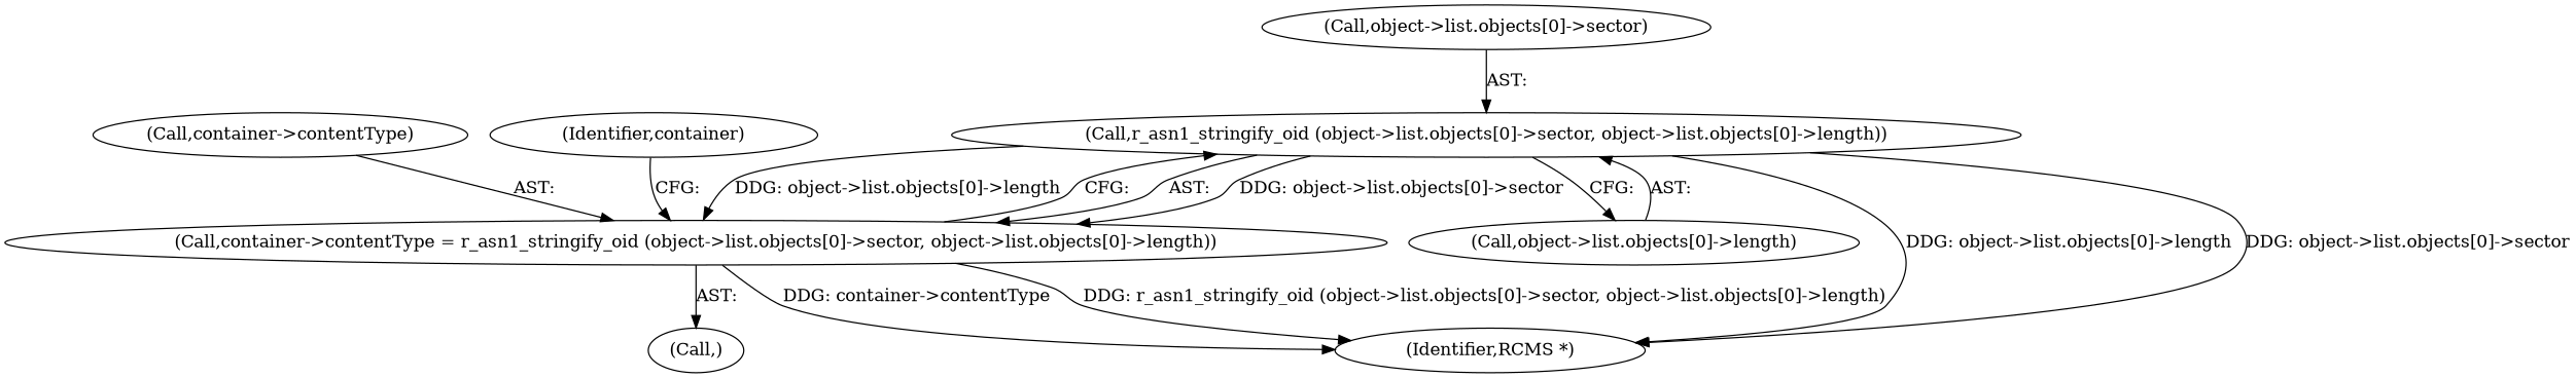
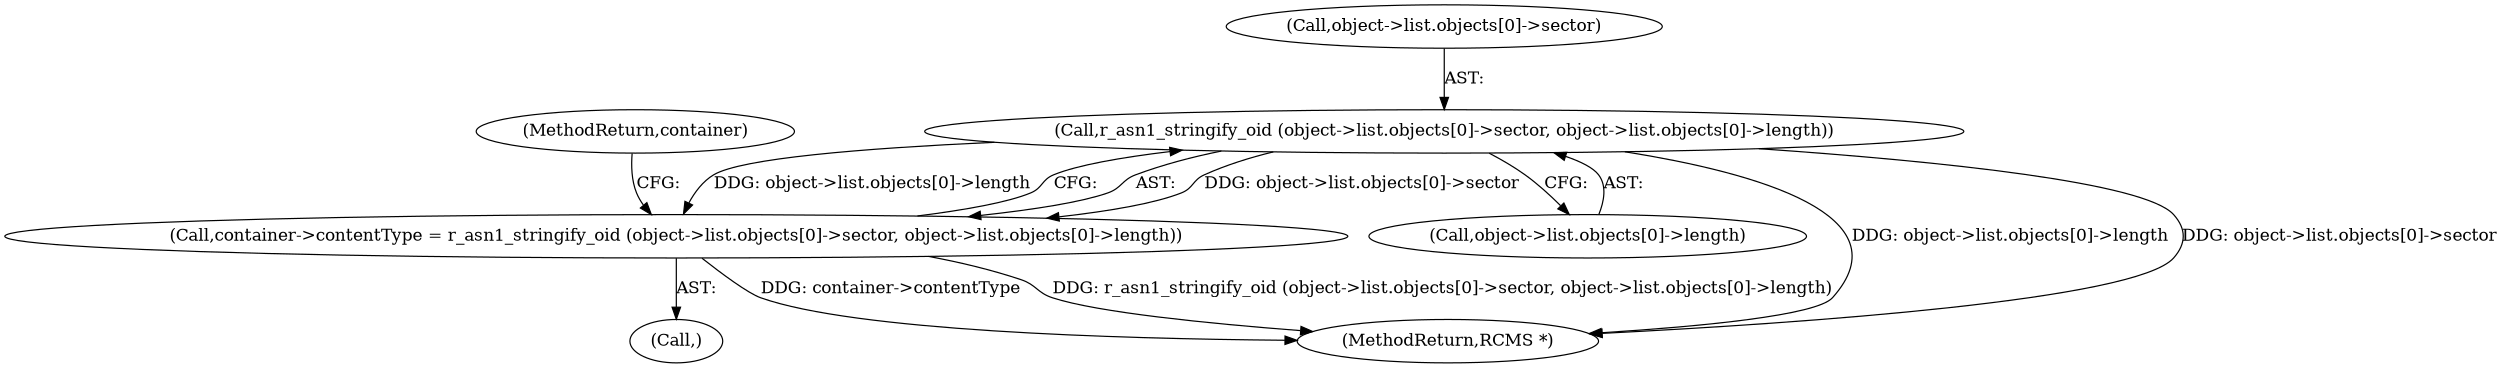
  digraph {
    n1 [label="(Call,r_asn1_stringify_oid (object->list.objects[0]->sector, object->list.objects[0]->length))"]
    n2 [label="(Call,container->contentType = r_asn1_stringify_oid (object->list.objects[0]->sector, object->list.objects[0]->length))"]
    n3 [label="(Call,object->list.objects[0]->length)"]
-   n4 [label="(Identifier,RCMS *)"]
+   n4 [label="(MethodReturn,RCMS *)"]
    n5 [label="(Call,)"]
-   n6 [label="(Call,container->contentType)"]
    n7 [label="(Call,object->list.objects[0]->sector)"]
-   n8 [label="(Identifier,container)"]
+   n8 [label="(MethodReturn,container)"]
    n1 -> n2 [label="AST: "]
    n1 -> n2 [label="DDG: object->list.objects[0]->sector"]
    n1 -> n2 [label="DDG: object->list.objects[0]->length"]
    n1 -> n3 [label="CFG: "]
    n1 -> n4 [label="DDG: object->list.objects[0]->length"]
    n1 -> n4 [label="DDG: object->list.objects[0]->sector"]
    n2 -> n1 [label="CFG: "]
    n2 -> n4 [label="DDG: container->contentType"]
    n2 -> n4 [label="DDG: r_asn1_stringify_oid (object->list.objects[0]->sector, object->list.objects[0]->length)"]
    n2 -> n5 [label="AST: "]
    n3 -> n1 [label="AST: "]
-   n6 -> n2 [label="AST: "]
    n7 -> n1 [label="AST: "]
    n8 -> n2 [label="CFG: "]
  }
